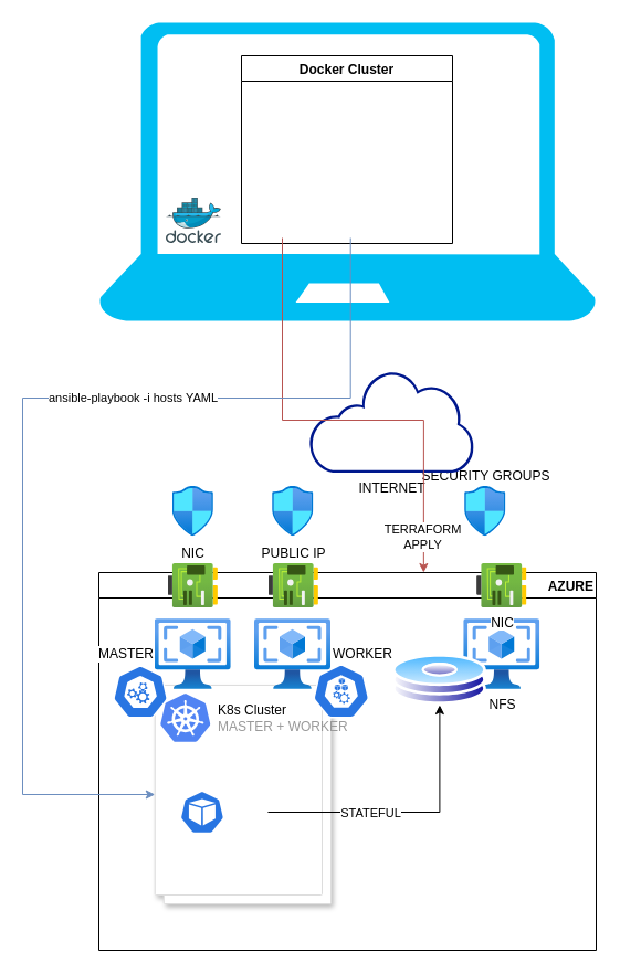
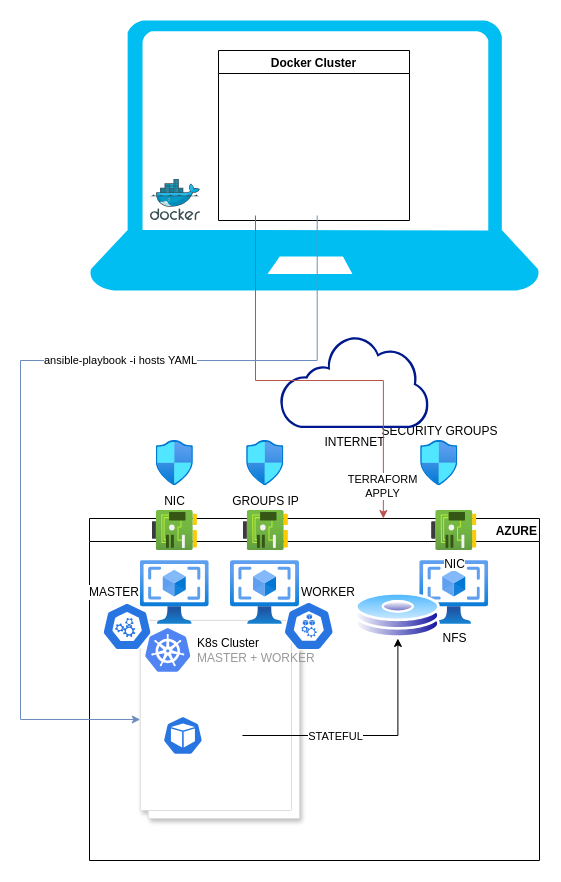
  <mxCell id="0" />
  <mxCell id="1" parent="0" />
  <mxCell id="2" value="" style="verticalLabelPosition=bottom;html=1;verticalAlign=top;align=center;strokeColor=none;fillColor=#00BEF2;shape=mxgraph.azure.laptop;pointerEvents=1;" vertex="1" parent="1"><mxGeometry x="89" y="20" width="450" height="270" as="geometry" /></mxCell>
  <mxCell id="3" value="Docker Cluster" style="swimlane;" vertex="1" parent="1"><mxGeometry x="218" y="50" width="191" height="170" as="geometry" /></mxCell>
  <mxCell id="4" value="" style="shape=image;verticalLabelPosition=bottom;labelBackgroundColor=default;verticalAlign=top;aspect=fixed;imageAspect=0;image=https://upload.wikimedia.org/wikipedia/commons/thumb/2/24/Ansible_logo.svg/640px-Ansible_logo.svg.png;" vertex="1" parent="3"><mxGeometry x="78.42" y="115" width="40.58" height="50" as="geometry" /></mxCell>
  <mxCell id="5" value="" style="shape=image;verticalLabelPosition=bottom;labelBackgroundColor=default;verticalAlign=top;aspect=fixed;imageAspect=0;image=https://www.returngis.net/wp-content/uploads/2022/01/Azure-CLI.png;" vertex="1" parent="3"><mxGeometry x="17" y="65" width="40" height="40" as="geometry" /></mxCell>
  <mxCell id="6" value="" style="shape=image;html=1;verticalAlign=top;verticalLabelPosition=bottom;labelBackgroundColor=#ffffff;imageAspect=0;aspect=fixed;image=https://cdn1.iconfinder.com/data/icons/ionicons-fill-vol-2/512/logo-python-128.png" vertex="1" parent="3"><mxGeometry x="73.71" y="60" width="50" height="50" as="geometry" /></mxCell>
  <mxCell id="7" value="" style="shape=image;verticalLabelPosition=bottom;labelBackgroundColor=default;verticalAlign=top;aspect=fixed;imageAspect=0;image=https://user-images.githubusercontent.com/31406378/108641411-f9374f00-7496-11eb-82a7-0fa2a9cc5f93.png;" vertex="1" parent="3"><mxGeometry x="12" y="115" width="50" height="50" as="geometry" /></mxCell>
  <mxCell id="8" value="" style="shape=image;verticalLabelPosition=bottom;labelBackgroundColor=default;verticalAlign=top;aspect=fixed;imageAspect=0;image=https://cdn.iconscout.com/icon/free/png-256/vagrant-5-1174986.png;" vertex="1" parent="3"><mxGeometry x="144" y="65" width="40" height="40" as="geometry" /></mxCell>
  <mxCell id="9" value="" style="shape=image;verticalLabelPosition=bottom;labelBackgroundColor=default;verticalAlign=top;aspect=fixed;imageAspect=0;image=https://cdn-icons-png.flaticon.com/512/25/25231.png;" vertex="1" parent="3"><mxGeometry x="147" y="26" width="34" height="34" as="geometry" /></mxCell>
  <mxCell id="10" value="AZURE" style="swimlane;align=right;" vertex="1" parent="1"><mxGeometry x="89" y="518" width="450" height="342" as="geometry" /></mxCell>
  <mxCell id="11" value="NFS" style="aspect=fixed;html=1;points=[];align=center;image;fontSize=12;image=img/lib/azure2/compute/VM_Images_Classic.svg;" vertex="1" parent="10"><mxGeometry x="330.25" y="42" width="69" height="64" as="geometry" /></mxCell>
  <mxCell id="12" value="" style="shape=mxgraph.gcp2.doubleRect;strokeColor=#dddddd;shadow=1;strokeWidth=1;" vertex="1" parent="10"><mxGeometry x="50.75" y="102" width="159.25" height="198" as="geometry" /></mxCell>
  <mxCell id="13" value="&lt;font color=&quot;#000000&quot;&gt;K8s Cluster&lt;/font&gt;&lt;br&gt;MASTER + WORKER" style="sketch=0;dashed=0;connectable=0;html=1;fillColor=#5184F3;strokeColor=none;shape=mxgraph.gcp2.kubernetes_logo;part=1;labelPosition=right;verticalLabelPosition=middle;align=left;verticalAlign=middle;spacingLeft=5;fontColor=#999999;fontSize=12;" vertex="1" parent="12"><mxGeometry width="45" height="43.65" relative="1" as="geometry"><mxPoint x="5" y="7.675" as="offset" /></mxGeometry></mxCell>
  <mxCell id="14" value="" style="shape=image;verticalLabelPosition=bottom;labelBackgroundColor=default;verticalAlign=top;aspect=fixed;imageAspect=0;image=https://cncf-branding.netlify.app/img/projects/crio/horizontal/color/crio-horizontal-color.png;" vertex="1" parent="12"><mxGeometry x="10.25" y="159.996" width="64.84" height="26.31" as="geometry" /></mxCell>
  <mxCell id="15" value="" style="sketch=0;html=1;dashed=0;whitespace=wrap;fillColor=#2875E2;strokeColor=#ffffff;points=[[0.005,0.63,0],[0.1,0.2,0],[0.9,0.2,0],[0.5,0,0],[0.995,0.63,0],[0.72,0.99,0],[0.5,1,0],[0.28,0.99,0]];shape=mxgraph.kubernetes.icon;prIcon=pod" vertex="1" parent="12"><mxGeometry x="22.67" y="90" width="40" height="50" as="geometry" /></mxCell>
  <mxCell id="16" value="" style="shape=image;verticalLabelPosition=bottom;labelBackgroundColor=default;verticalAlign=top;aspect=fixed;imageAspect=0;image=https://www.freelogovectors.net/svg02/grafana_logo.svg;" vertex="1" parent="12"><mxGeometry x="40.25" y="107.495" width="61.94" height="15.01" as="geometry" /></mxCell>
  <mxCell id="17" value="MASTER" style="aspect=fixed;html=1;points=[];align=right;image;fontSize=12;image=img/lib/azure2/compute/VM_Images_Classic.svg;labelBorderColor=none;verticalAlign=middle;labelPosition=left;verticalLabelPosition=middle;" vertex="1" parent="10"><mxGeometry x="50.75" y="42" width="69" height="64" as="geometry" /></mxCell>
  <mxCell id="18" value="WORKER" style="aspect=fixed;html=1;points=[];align=left;image;fontSize=12;image=img/lib/azure2/compute/VM_Images_Classic.svg;labelPosition=right;verticalLabelPosition=middle;verticalAlign=middle;" vertex="1" parent="10"><mxGeometry x="141" y="42" width="69" height="64" as="geometry" /></mxCell>
  <mxCell id="19" value="" style="shape=image;verticalLabelPosition=bottom;labelBackgroundColor=default;verticalAlign=top;aspect=fixed;imageAspect=0;image=https://www.svgrepo.com/show/353464/azure.svg;" vertex="1" parent="10"><mxGeometry x="351" y="258" width="72" height="72" as="geometry" /></mxCell>
  <mxCell id="20" value="NIC" style="aspect=fixed;html=1;points=[];align=center;image;fontSize=12;image=img/lib/azure2/networking/Network_Interfaces.svg;labelPosition=center;verticalLabelPosition=top;verticalAlign=bottom;" vertex="1" parent="10"><mxGeometry x="62.59" y="-8" width="45.33" height="40" as="geometry" /></mxCell>
- <mxCell id="21" value="PUBLIC IP" style="aspect=fixed;html=1;points=[];align=center;image;fontSize=12;image=img/lib/azure2/networking/Network_Interfaces.svg;verticalAlign=bottom;labelPosition=center;verticalLabelPosition=top;" vertex="1" parent="10"><mxGeometry x="153.58" y="-8" width="45.33" height="40" as="geometry" /></mxCell>
+ <mxCell id="21" value="GROUPS IP" style="aspect=fixed;html=1;points=[];align=center;image;fontSize=12;image=img/lib/azure2/networking/Network_Interfaces.svg;verticalAlign=bottom;labelPosition=center;verticalLabelPosition=top;" vertex="1" parent="10"><mxGeometry x="153.58" y="-8" width="45.33" height="40" as="geometry" /></mxCell>
  <mxCell id="22" value="NIC" style="aspect=fixed;html=1;points=[];align=center;image;fontSize=12;image=img/lib/azure2/networking/Network_Interfaces.svg;" vertex="1" parent="10"><mxGeometry x="342.09" y="-8" width="45.33" height="40" as="geometry" /></mxCell>
  <mxCell id="23" value="" style="sketch=0;html=1;dashed=0;whitespace=wrap;fillColor=#2875E2;strokeColor=#ffffff;points=[[0.005,0.63,0],[0.1,0.2,0],[0.9,0.2,0],[0.5,0,0],[0.995,0.63,0],[0.72,0.99,0],[0.5,1,0],[0.28,0.99,0]];shape=mxgraph.kubernetes.icon;prIcon=node" vertex="1" parent="10"><mxGeometry x="191" y="83" width="56.54" height="49" as="geometry" /></mxCell>
  <mxCell id="24" value="" style="sketch=0;html=1;dashed=0;whitespace=wrap;fillColor=#2875E2;strokeColor=#ffffff;points=[[0.005,0.63,0],[0.1,0.2,0],[0.9,0.2,0],[0.5,0,0],[0.995,0.63,0],[0.72,0.99,0],[0.5,1,0],[0.28,0.99,0]];shape=mxgraph.kubernetes.icon;prIcon=master" vertex="1" parent="10"><mxGeometry x="12.59" y="84" width="50" height="48" as="geometry" /></mxCell>
  <mxCell id="25" value="" style="aspect=fixed;perimeter=ellipsePerimeter;html=1;align=center;shadow=0;dashed=0;spacingTop=3;image;image=img/lib/active_directory/hard_disk.svg;labelBorderColor=none;" vertex="1" parent="10"><mxGeometry x="265.81" y="74" width="85.19" height="46" as="geometry" /></mxCell>
  <mxCell id="26" value="" style="endArrow=classic;html=1;rounded=0;entryX=0.5;entryY=1;entryDx=0;entryDy=0;exitX=1;exitY=0.5;exitDx=0;exitDy=0;edgeStyle=orthogonalEdgeStyle;" edge="1" parent="10" source="16" target="25"><mxGeometry relative="1" as="geometry"><mxPoint x="251" y="172" as="sourcePoint" /><mxPoint x="351" y="172" as="targetPoint" /></mxGeometry></mxCell>
  <mxCell id="27" value="STATEFUL" style="edgeLabel;resizable=0;html=1;align=center;verticalAlign=middle;labelBorderColor=none;" connectable="0" vertex="1" parent="26"><mxGeometry relative="1" as="geometry"><mxPoint x="-33" as="offset" /></mxGeometry></mxCell>
  <mxCell id="28" value="" style="sketch=0;aspect=fixed;html=1;points=[];align=center;image;fontSize=12;image=img/lib/mscae/Docker.svg;" vertex="1" parent="1"><mxGeometry x="150" y="179" width="50" height="41" as="geometry" /></mxCell>
  <mxCell id="29" value="" style="aspect=fixed;html=1;points=[];align=center;image;fontSize=12;image=img/lib/azure2/networking/Network_Security_Groups.svg;" vertex="1" parent="1"><mxGeometry x="155.58" y="440" width="37.35" height="45.35" as="geometry" /></mxCell>
  <mxCell id="30" value="" style="aspect=fixed;html=1;points=[];align=center;image;fontSize=12;image=img/lib/azure2/networking/Network_Security_Groups.svg;" vertex="1" parent="1"><mxGeometry x="246.08" y="440" width="37.35" height="45.35" as="geometry" /></mxCell>
  <mxCell id="31" value="SECURITY GROUPS" style="aspect=fixed;html=1;points=[];align=center;image;fontSize=12;image=img/lib/azure2/networking/Network_Security_Groups.svg;labelPosition=center;verticalLabelPosition=top;verticalAlign=bottom;" vertex="1" parent="1"><mxGeometry x="420.08" y="440" width="37.35" height="45.35" as="geometry" /></mxCell>
  <mxCell id="32" value="INTERNET" style="sketch=0;aspect=fixed;pointerEvents=1;shadow=0;dashed=0;html=1;strokeColor=none;labelPosition=center;verticalLabelPosition=bottom;verticalAlign=top;align=center;fillColor=#00188D;shape=mxgraph.mscae.enterprise.internet_hollow" vertex="1" parent="1"><mxGeometry x="279" y="335" width="149.32" height="92.57" as="geometry" /></mxCell>
  <mxCell id="33" value="" style="endArrow=classic;html=1;rounded=0;exitX=0.5;exitY=1;exitDx=0;exitDy=0;entryX=0.653;entryY=0;entryDx=0;entryDy=0;entryPerimeter=0;edgeStyle=orthogonalEdgeStyle;fillColor=#f8cecc;strokeColor=#b85450;" edge="1" parent="1" source="7" target="10"><mxGeometry width="50" height="50" relative="1" as="geometry"><mxPoint x="370" y="420" as="sourcePoint" /><mxPoint x="420" y="370" as="targetPoint" /><Array as="points"><mxPoint x="255" y="380" /><mxPoint x="383" y="380" /></Array></mxGeometry></mxCell>
  <mxCell id="34" value="TERRAFORM&lt;br&gt;APPLY" style="edgeLabel;html=1;align=center;verticalAlign=middle;resizable=0;points=[];" vertex="1" connectable="0" parent="33"><mxGeometry x="0.773" y="-3" relative="1" as="geometry"><mxPoint x="2" y="16" as="offset" /></mxGeometry></mxCell>
  <mxCell id="35" value="" style="endArrow=classic;html=1;rounded=0;entryX=0;entryY=0.5;entryDx=0;entryDy=0;exitX=0.5;exitY=1;exitDx=0;exitDy=0;edgeStyle=orthogonalEdgeStyle;fillColor=#dae8fc;strokeColor=#6c8ebf;" edge="1" parent="1" source="4" target="12"><mxGeometry width="50" height="50" relative="1" as="geometry"><mxPoint x="20" y="400" as="sourcePoint" /><mxPoint x="70" y="350" as="targetPoint" /><Array as="points"><mxPoint x="317" y="360" /><mxPoint x="20" y="360" /><mxPoint x="20" y="719" /></Array></mxGeometry></mxCell>
  <mxCell id="36" value="ansible-playbook -i hosts YAML" style="edgeLabel;html=1;align=center;verticalAlign=middle;resizable=0;points=[];" vertex="1" connectable="0" parent="35"><mxGeometry x="-0.212" y="-1" relative="1" as="geometry"><mxPoint x="21" as="offset" /></mxGeometry></mxCell>
